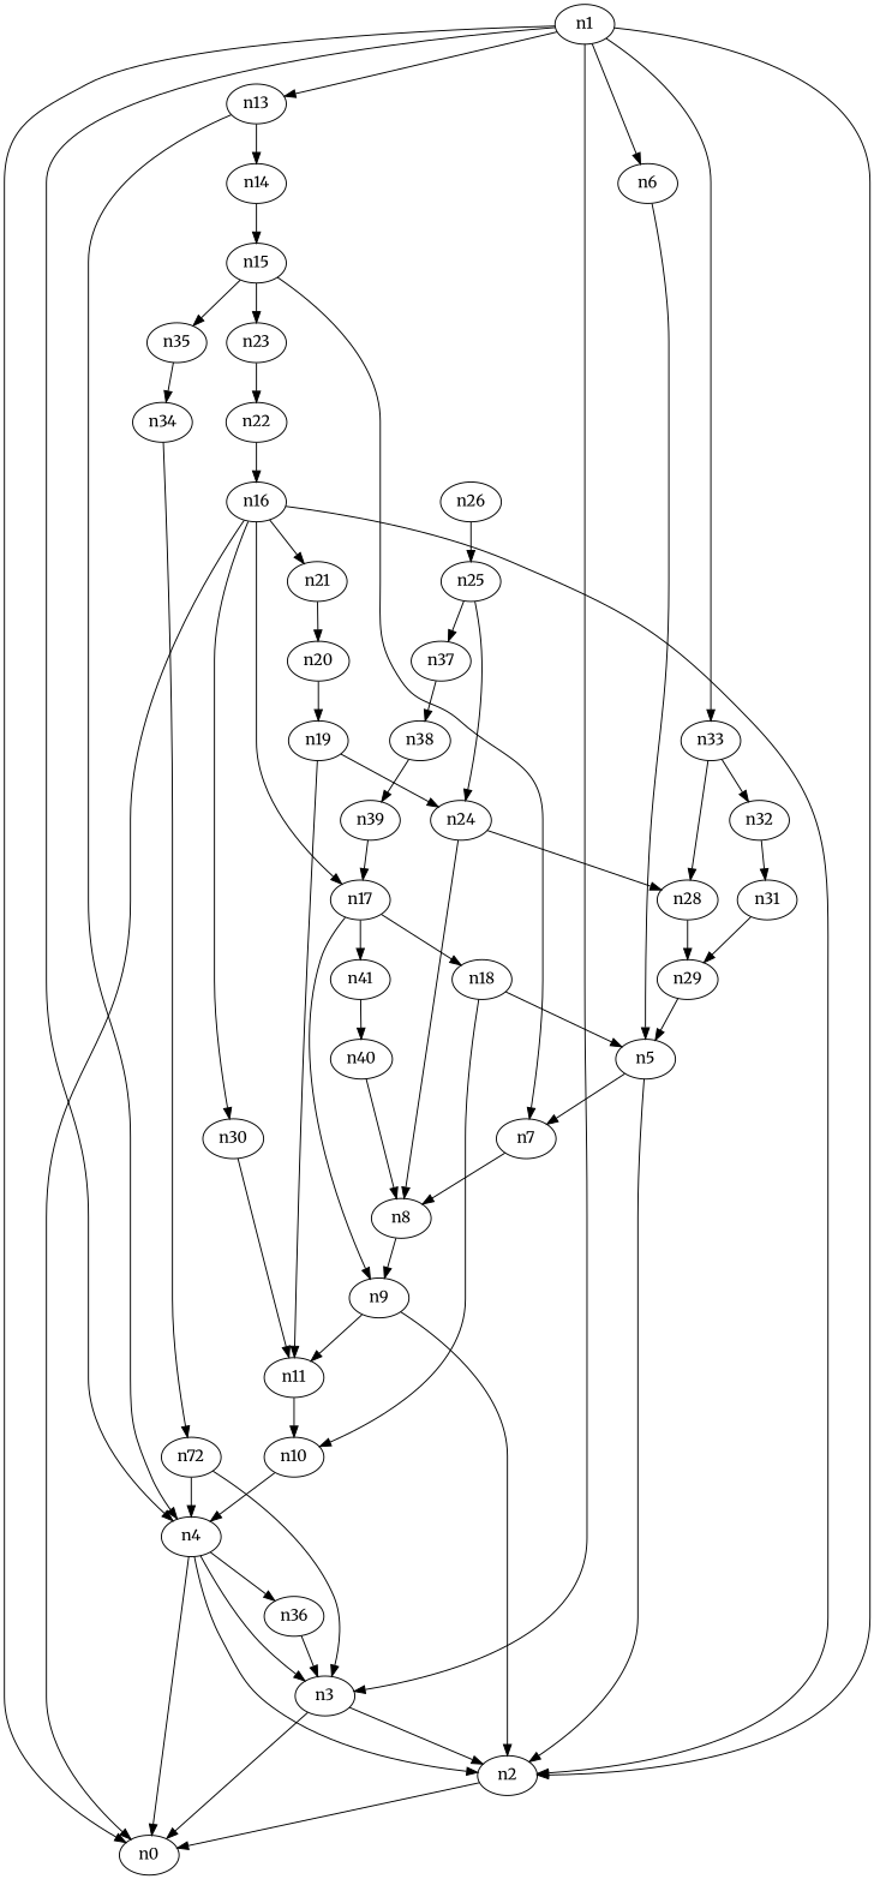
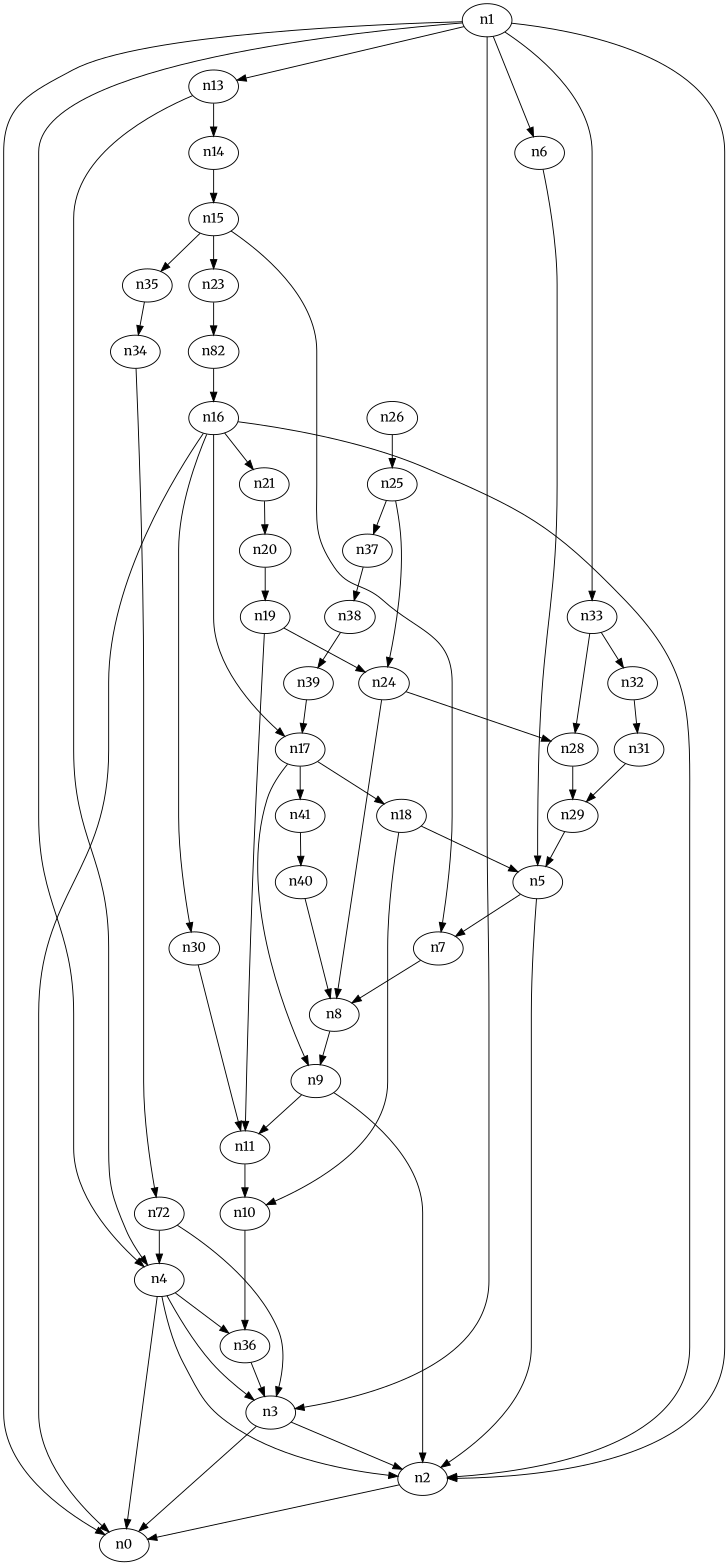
  digraph {
    fontname=Merriweather
    node [fontname=Merriweather]
    edge [fontname=Merriweather]
    n1
    n0
    n2
    n3
    n4
    n6
    n13
    n33
    n36
    n5
    n14
    n28
    n32
    n7
    n15
    n29
    n31
    n8
    n9
    n11
    n10
    n12 [label=n72]
    n23
    n35
-   n22
+   n22 [label=n82]
    n34
    n16
    n17
    n21
    n30
    n18
    n41
    n20
    n40
    n19
    n26
    n25
    n24
    n37
    n38
    n39
    n1 -> n0
    n1 -> n2
    n1 -> n3
    n1 -> n4
    n1 -> n6
    n1 -> n13
    n1 -> n33
    n2 -> n0
    n3 -> n0
    n3 -> n2
    n4 -> n0
    n4 -> n2
    n4 -> n3
    n4 -> n36
    n6 -> n5
    n13 -> n4
    n13 -> n14
    n33 -> n28
    n33 -> n32
    n36 -> n3
    n5 -> n2
    n5 -> n7
    n14 -> n15
    n28 -> n29
    n32 -> n31
    n7 -> n8
    n15 -> n7
    n15 -> n23
    n15 -> n35
    n29 -> n5
    n31 -> n29
    n8 -> n9
    n9 -> n2
    n9 -> n11
    n11 -> n10
-   n10 -> n4
+   n10 -> n36
    n12 -> n3
    n12 -> n4
    n23 -> n22
    n35 -> n34
    n22 -> n16
    n34 -> n12
    n16 -> n0
    n16 -> n2
    n16 -> n17
    n16 -> n21
    n16 -> n30
    n17 -> n9
    n17 -> n18
    n17 -> n41
    n21 -> n20
    n30 -> n11
    n18 -> n5
    n18 -> n10
    n41 -> n40
    n20 -> n19
    n40 -> n8
    n19 -> n11
    n19 -> n24
    n26 -> n25
    n25 -> n24
    n25 -> n37
    n24 -> n28
    n24 -> n8
    n37 -> n38
    n38 -> n39
    n39 -> n17
  }
